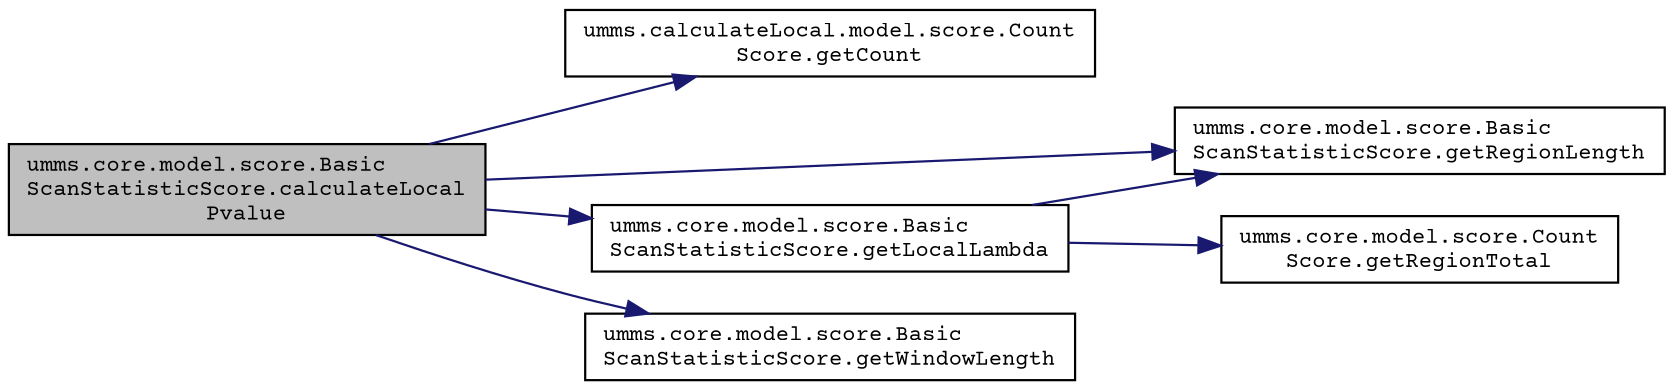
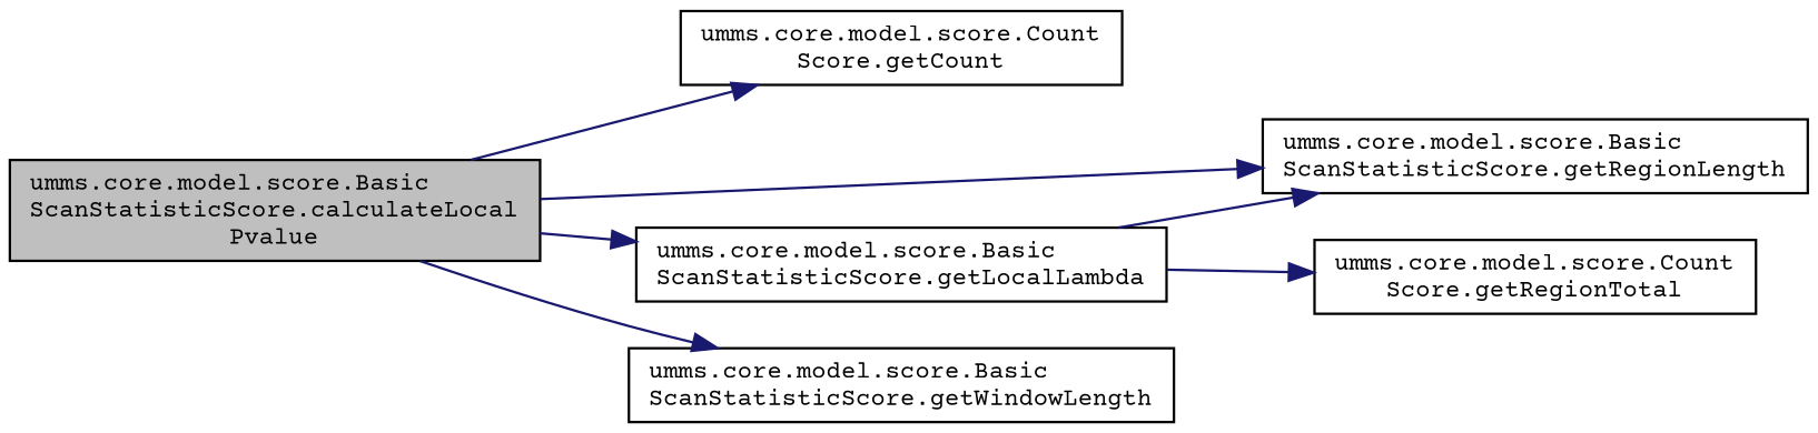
  digraph {
    rankdir=LR
    fontname="Courier Prime"
    node [color=black fillcolor=white fontname="Courier Prime" fontsize=10 shape=record style=filled]
    edge [color=midnightblue fontname="Courier Prime" fontsize=10 labelfontname=Helvetica labelfontsize=10 style=solid]
    n1 [fillcolor=grey75 fontcolor=black height=0.2 label="umms.core.model.score.Basic\lScanStatisticScore.calculateLocal\lPvalue" width=0.4]
-   n2 [height=0.2 label="umms.calculateLocal.model.score.Count\lScore.getCount" width=0.4]
+   n2 [height=0.2 label="umms.core.model.score.Count\lScore.getCount" width=0.4]
    n3 [height=0.2 label="umms.core.model.score.Basic\lScanStatisticScore.getLocalLambda" width=0.4]
    n4 [height=0.2 label="umms.core.model.score.Basic\lScanStatisticScore.getRegionLength" width=0.4]
    n5 [height=0.2 label="umms.core.model.score.Basic\lScanStatisticScore.getWindowLength" width=0.4]
    n6 [height=0.2 label="umms.core.model.score.Count\lScore.getRegionTotal" width=0.4]
    n1 -> n2
    n1 -> n3
    n1 -> n4
    n1 -> n5
    n3 -> n4
    n3 -> n6
  }
